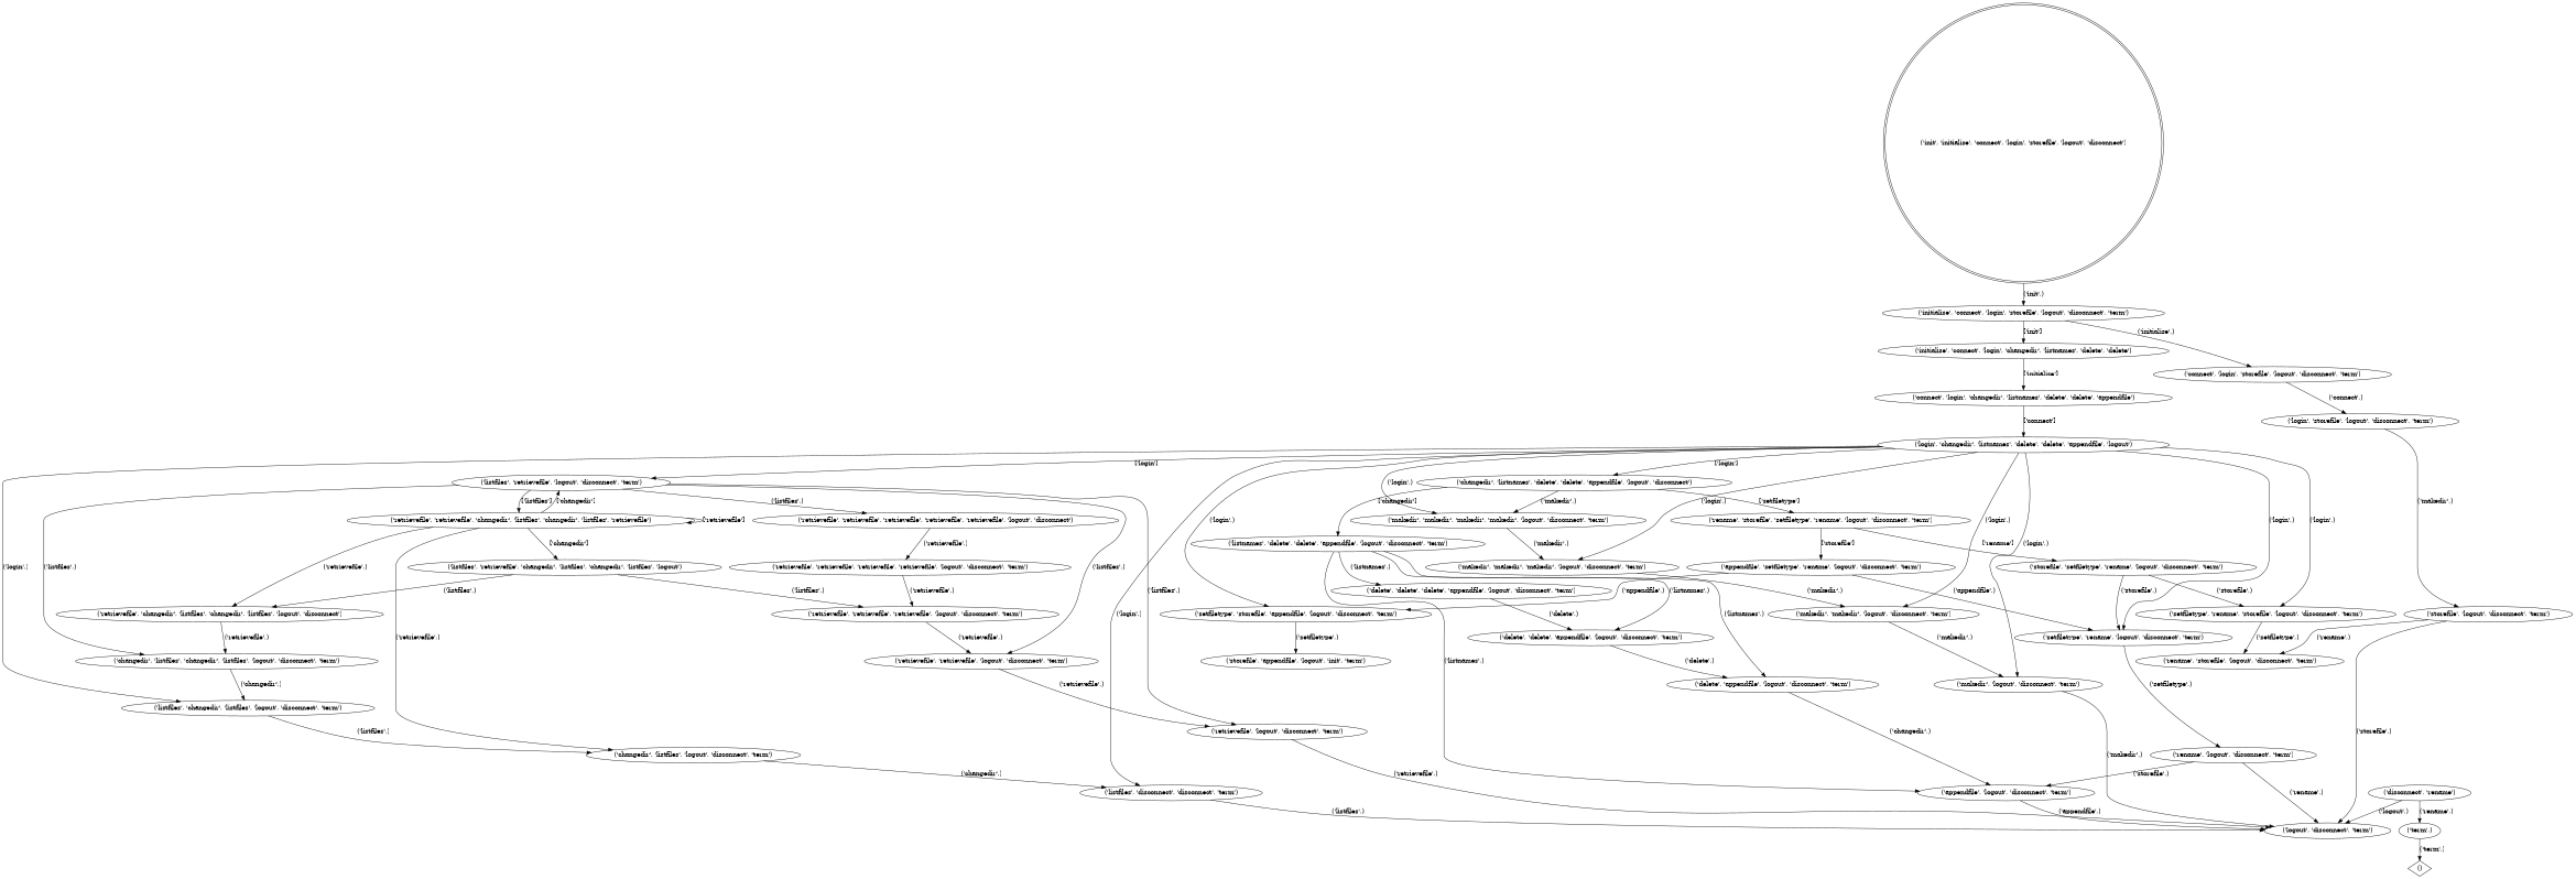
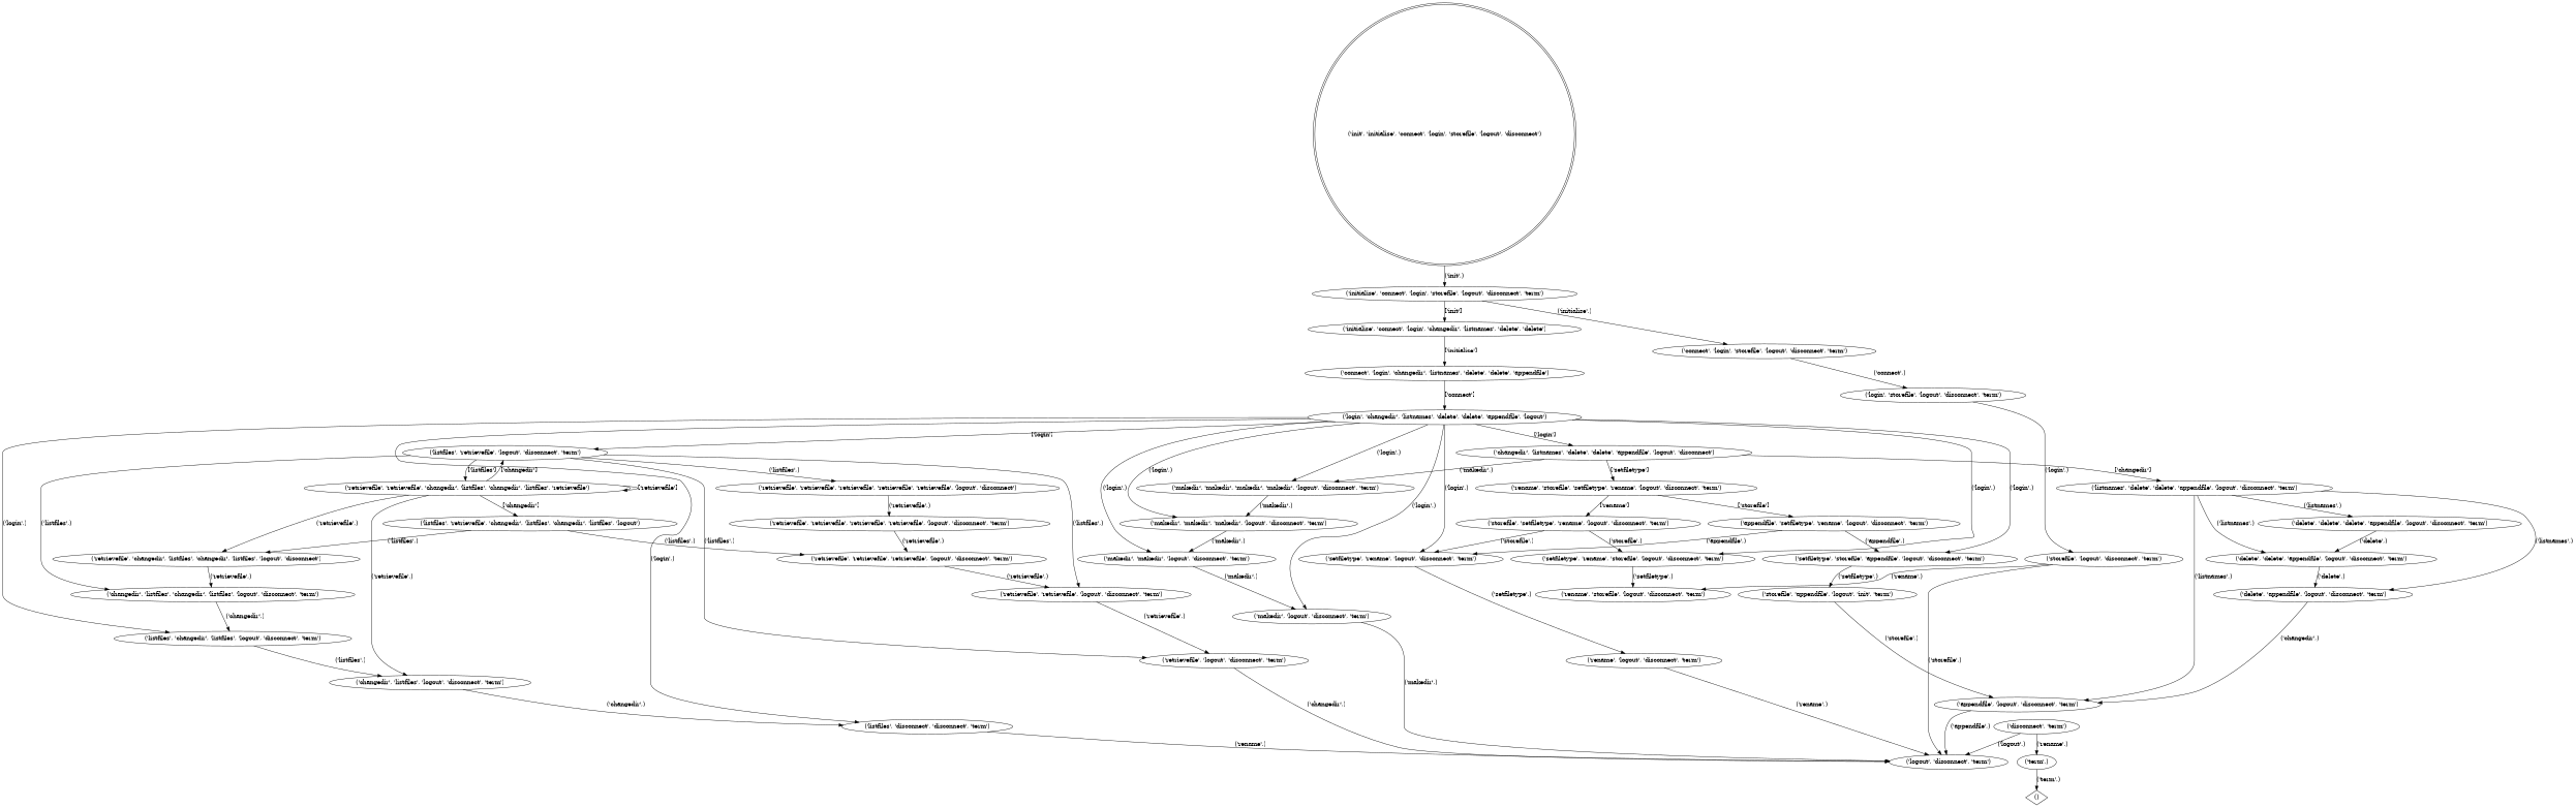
  digraph {
    edge [weight=230]
    n1 [label="('init', 'initialise', 'connect', 'login', 'storefile', 'logout', 'disconnect')" shape=doublecircle]
    n2 [label="('initialise', 'connect', 'login', 'storefile', 'logout', 'disconnect', 'term')"]
    n3 [label="('connect', 'login', 'storefile', 'logout', 'disconnect', 'term')"]
    n4 [label="('initialise', 'connect', 'login', 'changedir', 'listnames', 'delete', 'delete')"]
    n5 [label="('login', 'storefile', 'logout', 'disconnect', 'term')"]
    n6 [label="('connect', 'login', 'changedir', 'listnames', 'delete', 'delete', 'appendfile')"]
    n7 [label="('storefile', 'logout', 'disconnect', 'term')"]
    n8 [label="('logout', 'disconnect', 'term')"]
    n9 [label="('rename', 'storefile', 'logout', 'disconnect', 'term')"]
-   n10 [label="('disconnect', 'rename')"]
+   n10 [label="('disconnect', 'term')"]
    n11 [label="('term',)"]
    n12 [label="()" shape=diamond]
    n13 [label="('login', 'changedir', 'listnames', 'delete', 'delete', 'appendfile', 'logout')"]
    n14 [label="('changedir', 'listnames', 'delete', 'delete', 'appendfile', 'logout', 'disconnect')"]
    n15 [label="('listfiles', 'disconnect', 'disconnect', 'term')"]
    n16 [label="('listfiles', 'retrievefile', 'logout', 'disconnect', 'term')"]
    n17 [label="('makedir', 'logout', 'disconnect', 'term')"]
    n18 [label="('listfiles', 'changedir', 'listfiles', 'logout', 'disconnect', 'term')"]
    n19 [label="('setfiletype', 'rename', 'storefile', 'logout', 'disconnect', 'term')"]
    n20 [label="('setfiletype', 'rename', 'logout', 'disconnect', 'term')"]
    n21 [label="('makedir', 'makedir', 'logout', 'disconnect', 'term')"]
    n22 [label="('makedir', 'makedir', 'makedir', 'makedir', 'logout', 'disconnect', 'term')"]
    n23 [label="('makedir', 'makedir', 'makedir', 'logout', 'disconnect', 'term')"]
    n24 [label="('setfiletype', 'storefile', 'appendfile', 'logout', 'disconnect', 'term')"]
    n25 [label="('listnames', 'delete', 'delete', 'appendfile', 'logout', 'disconnect', 'term')"]
    n26 [label="('rename', 'storefile', 'setfiletype', 'rename', 'logout', 'disconnect', 'term')"]
    n27 [label="('retrievefile', 'logout', 'disconnect', 'term')"]
    n28 [label="('retrievefile', 'retrievefile', 'changedir', 'listfiles', 'changedir', 'listfiles', 'retrievefile')"]
    n29 [label="('changedir', 'listfiles', 'changedir', 'listfiles', 'logout', 'disconnect', 'term')"]
    n30 [label="('retrievefile', 'retrievefile', 'logout', 'disconnect', 'term')"]
    n31 [label="('retrievefile', 'retrievefile', 'retrievefile', 'retrievefile', 'retrievefile', 'logout', 'disconnect')"]
    n32 [label="('changedir', 'listfiles', 'logout', 'disconnect', 'term')"]
    n33 [label="('rename', 'logout', 'disconnect', 'term')"]
    n34 [label="('storefile', 'appendfile', 'logout', 'init', 'term')"]
    n35 [label="('delete', 'delete', 'appendfile', 'logout', 'disconnect', 'term')"]
    n36 [label="('delete', 'appendfile', 'logout', 'disconnect', 'term')"]
    n37 [label="('appendfile', 'logout', 'disconnect', 'term')"]
    n38 [label="('delete', 'delete', 'delete', 'appendfile', 'logout', 'disconnect', 'term')"]
    n39 [label="('storefile', 'setfiletype', 'rename', 'logout', 'disconnect', 'term')"]
    n40 [label="('appendfile', 'setfiletype', 'rename', 'logout', 'disconnect', 'term')"]
    n41 [label="('listfiles', 'retrievefile', 'changedir', 'listfiles', 'changedir', 'listfiles', 'logout')"]
    n42 [label="('retrievefile', 'changedir', 'listfiles', 'changedir', 'listfiles', 'logout', 'disconnect')"]
    n43 [label="('retrievefile', 'retrievefile', 'retrievefile', 'retrievefile', 'logout', 'disconnect', 'term')"]
    n44 [label="('retrievefile', 'retrievefile', 'retrievefile', 'logout', 'disconnect', 'term')"]
    n1 -> n2 [label="('init',)"]
    n2 -> n3 [label="('initialise',)"]
    n2 -> n4 [label="['init']" weight=770]
    n3 -> n5 [label="('connect',)"]
    n4 -> n6 [label="['initialise']" weight=770]
-   n5 -> n7 [label="('makedir',)"]
+   n5 -> n7 [label="('login',)"]
    n6 -> n13 [label="['connect']" weight=770]
    n7 -> n8 [label="('storefile',)" weight=305]
    n7 -> n9 [label="('rename',)" weight=75]
    n10 -> n8 [label="('logout',)" weight=1000]
    n10 -> n11 [label="('rename',)" weight=1000]
    n11 -> n12 [label="('term',)" weight=1000]
    n13 -> n14 [label="['login']" weight=185]
    n13 -> n15 [label="('login',)" weight=27]
    n13 -> n16 [label="['login']" weight=182]
    n13 -> n17 [label="('login',)" weight=73]
    n13 -> n18 [label="('login',)" weight=9]
    n13 -> n19 [label="('login',)" weight=72]
    n13 -> n20 [label="('login',)" weight=165]
    n13 -> n21 [label="('login',)" weight=26]
    n13 -> n22 [label="('login',)" weight=6]
    n13 -> n23 [label="('login',)" weight=15]
    n13 -> n24 [label="('login',)" weight=10]
    n14 -> n22 [label="('makedir',)" weight=2]
    n14 -> n25 [label="['changedir']" weight=170]
    n14 -> n26 [label="['setfiletype']" weight=13]
-   n15 -> n8 [label="('listfiles',)" weight=112]
+   n15 -> n8 [label="('rename',)" weight=112]
    n16 -> n27 [label="('listfiles',)" weight=63]
    n16 -> n28 [label="['listfiles']" weight=738]
    n16 -> n29 [label="('listfiles',)" weight=14]
    n16 -> n30 [label="('listfiles',)" weight=31]
    n16 -> n31 [label="('listfiles',)" weight=2]
    n17 -> n8 [label="('makedir',)" weight=122]
    n18 -> n32 [label="('listfiles',)" weight=46]
    n19 -> n9 [label="('setfiletype',)" weight=75]
    n20 -> n33 [label="('setfiletype',)" weight=174]
    n21 -> n17 [label="('makedir',)" weight=49]
    n22 -> n23 [label="('makedir',)" weight=8]
    n23 -> n21 [label="('makedir',)" weight=23]
    n24 -> n34 [label="('setfiletype',)" weight=11]
    n25 -> n35 [label="('listnames',)" weight=11]
    n25 -> n36 [label="('listnames',)" weight=31]
    n25 -> n37 [label="('listnames',)" weight=125]
    n25 -> n38 [label="('listnames',)" weight=3]
    n26 -> n39 [label="['rename']" weight=8]
    n26 -> n40 [label="['storefile']" weight=5]
-   n27 -> n8 [label="('retrievefile',)" weight=106]
+   n27 -> n8 [label="('changedir',)" weight=106]
    n28 -> n16 [label="['changedir']" weight=666]
    n28 -> n28 [label="['retrievefile']" weight=645]
    n28 -> n32 [label="('retrievefile',)" weight=39]
    n28 -> n41 [label="['changedir']" weight=18]
    n28 -> n42 [label="('retrievefile',)" weight=15]
    n29 -> n18 [label="('changedir',)" weight=37]
    n30 -> n27 [label="('retrievefile',)" weight=43]
    n31 -> n43 [label="('retrievefile',)" weight=2]
    n32 -> n15 [label="('changedir',)" weight=85]
    n33 -> n8 [label="('rename',)" weight=174]
-   n33 -> n37 [label="('storefile',)" weight=11]
+   n34 -> n37 [label="('storefile',)" weight=11]
    n35 -> n36 [label="('delete',)" weight=14]
    n36 -> n37 [label="('changedir',)" weight=45]
    n37 -> n8 [label="('appendfile',)" weight=181]
    n38 -> n35 [label="('delete',)" weight=3]
    n39 -> n19 [label="('storefile',)" weight=3]
    n39 -> n20 [label="('storefile',)" weight=5]
    n40 -> n20 [label="('appendfile',)" weight=4]
    n40 -> n24 [label="('appendfile',)" weight=1]
    n41 -> n42 [label="('listfiles',)" weight=8]
    n41 -> n44 [label="('listfiles',)" weight=10]
    n42 -> n29 [label="('retrievefile',)" weight=23]
    n43 -> n44 [label="('retrievefile',)" weight=2]
    n44 -> n30 [label="('retrievefile',)" weight=12]
  }
